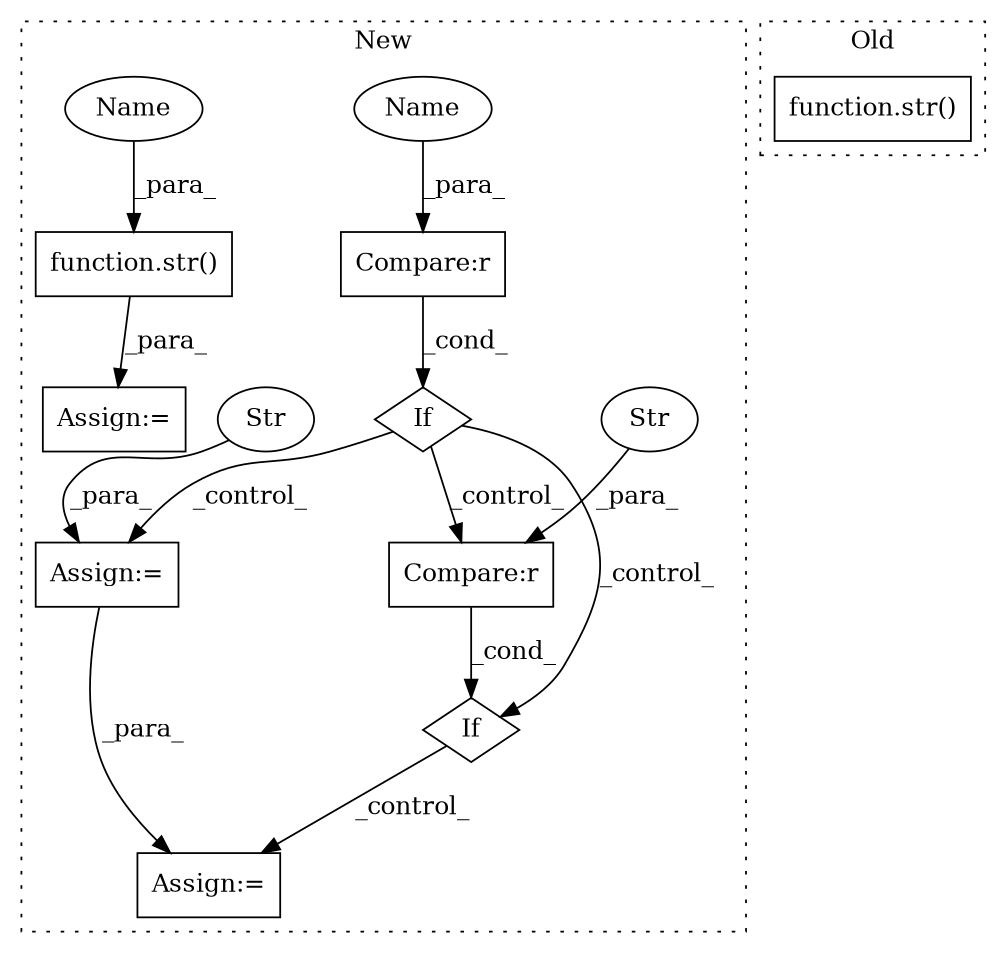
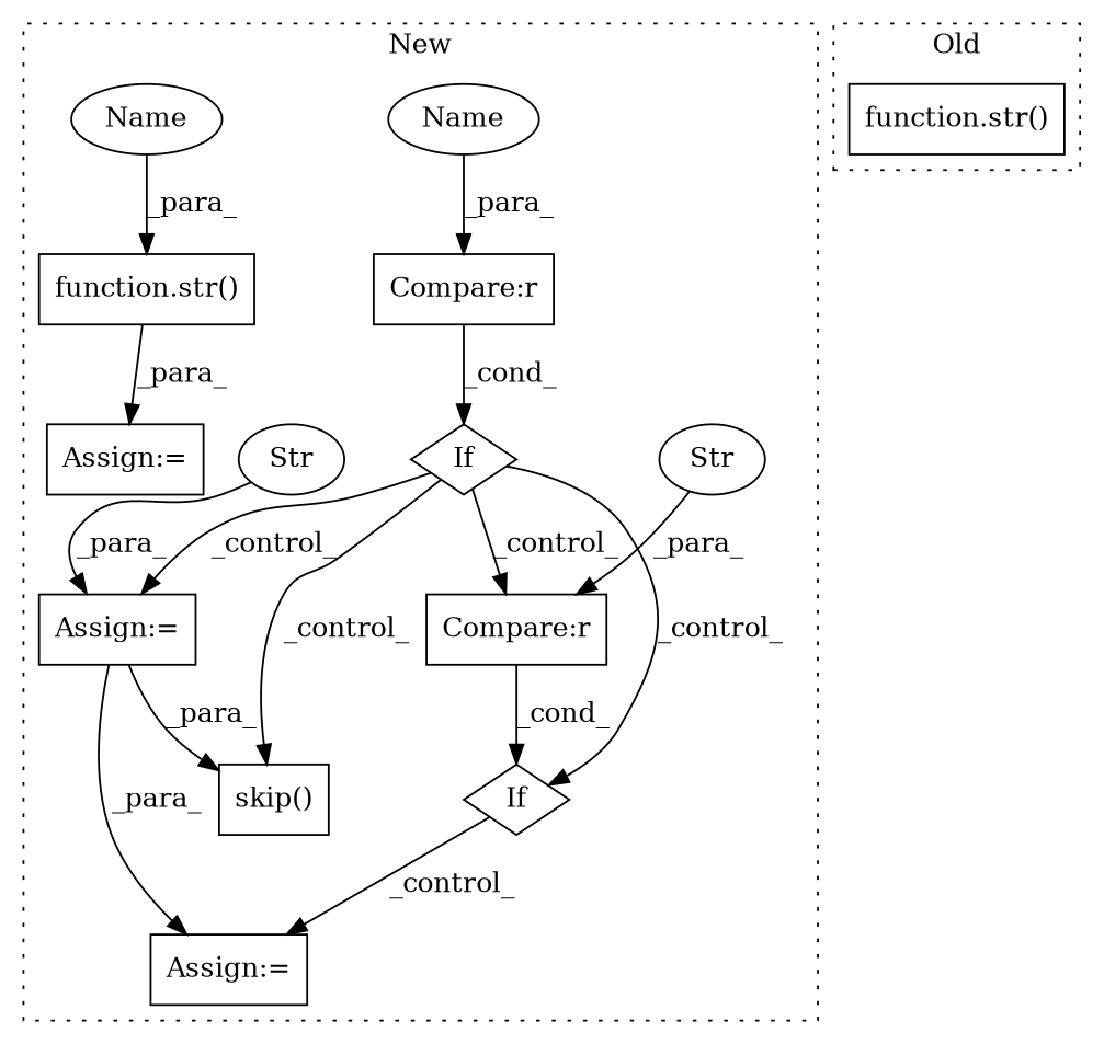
  digraph {
    node [a=75 l=3 s=1665 shape=box]
+   n1 [l="12,1" label="skip()" s="1853,1871"]
    n2 [a=96 label=If s=1662 shape=diamond]
    n3 [a=40 l=18 label="Compare:r"]
    n4 [a=96 label=If s=1761 shape=diamond]
    n5 [a=40 l=26 label="Compare:r" s=1764]
    n6 [a=66 l=4 label=Str s=1786 shape=ellipse]
    n7 [a=68 l=4 label="Assign:=" s=1810]
    n8 [a=68 label="Assign:=" s=1699]
    n9 [a=66 l=50 label=Str s=1702 shape=ellipse]
    n10 [l="4,1" label="function.str()" s="1890,1904"]
    n11 [a=68 label="Assign:=" s=1887]
    n12 [a=87 l=10 label=Name shape=ellipse]
    n13 [a=87 l=10 label=Name s=1894 shape=ellipse]
    n14 [l="4,1" label="function.str()" s="880,915"]
    subgraph cluster_1 {
      label=New
      style=dotted
+     n1
      n2
      n3
      n4
      n5
      n6
      n7
      n8
      n9
      n10
      n11
      n12
      n13
    }
    subgraph cluster_2 {
      label=Old
      style=dotted
      n14
    }
+   n2 -> n1 [label=_control_]
    n2 -> n4 [label=_control_]
    n2 -> n5 [label=_control_]
    n2 -> n8 [label=_control_]
    n3 -> n2 [label=_cond_]
    n4 -> n7 [label=_control_]
    n5 -> n4 [label=_cond_]
    n6 -> n5 [label=_para_]
+   n8 -> n1 [label=_para_]
    n8 -> n7 [label=_para_]
    n9 -> n8 [label=_para_]
    n10 -> n11 [label=_para_]
    n12 -> n3 [label=_para_]
    n13 -> n10 [label=_para_]
  }
